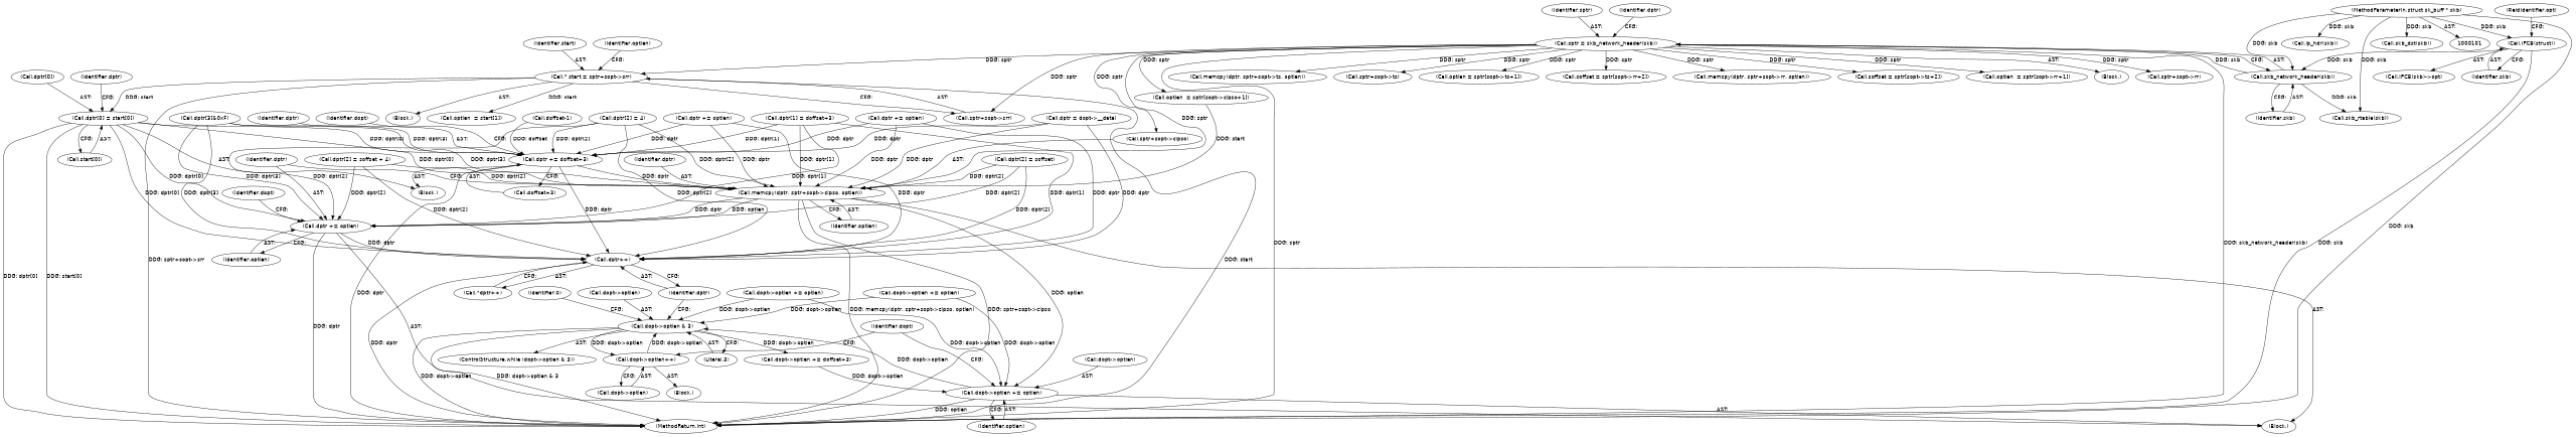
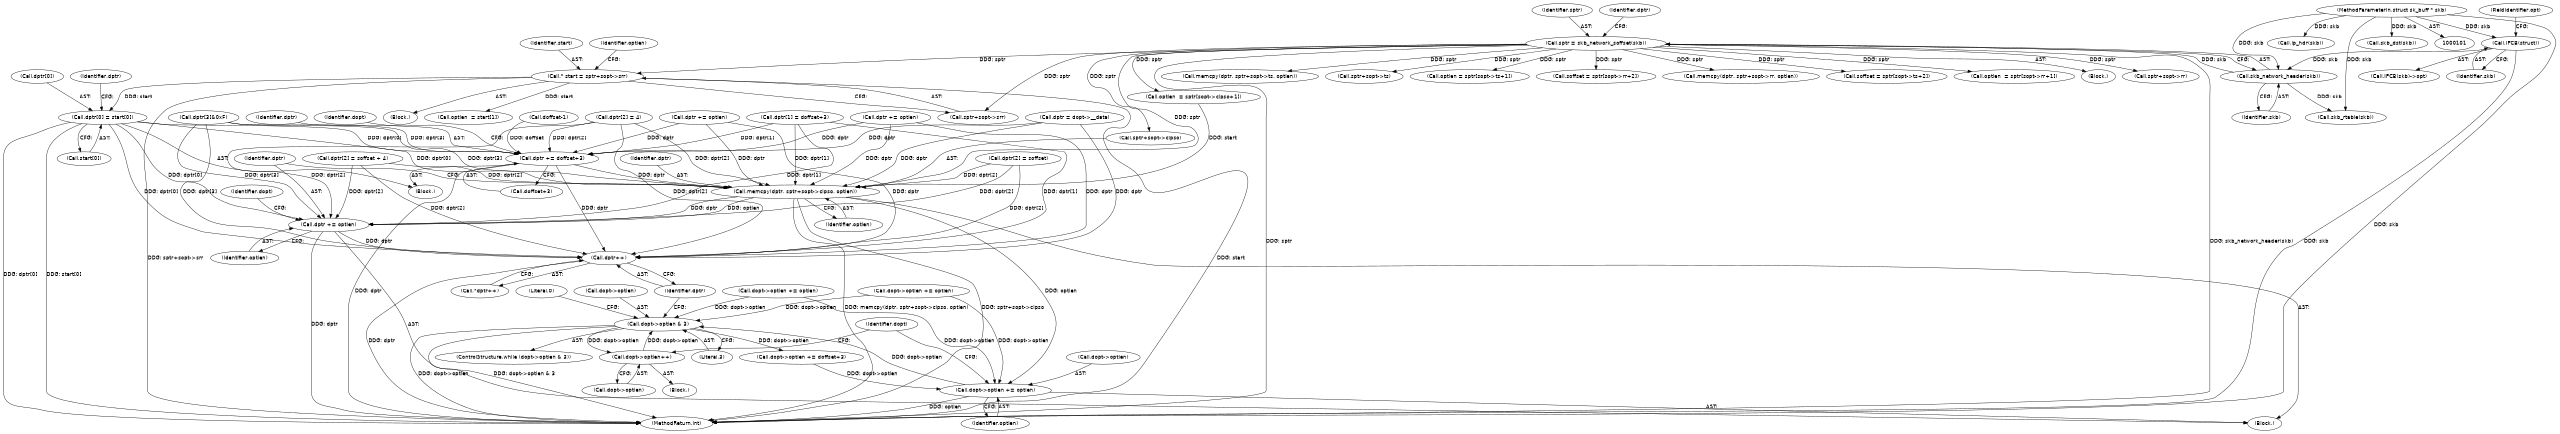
  digraph {
    fontname="DejaVu Sans"
    node [fontname="DejaVu Sans"]
    edge [fontname="DejaVu Sans"]
    n1 [label="(Call,dptr[0] = start[0])"]
    n2 [label="(Call,dptr += doffset+3)"]
    n3 [label="(Call,memcpy(dptr, sptr+sopt->cipso, optlen))"]
    n4 [label="(Call,dptr += optlen)"]
    n5 [label="(Call,dptr++)"]
    n6 [label="(Block,)"]
    n7 [label="(Call,start[0])"]
    n8 [label="(MethodReturn,int)"]
    n9 [label="(Call,doffset+3)"]
    n10 [label="(Call,dopt->optlen += optlen)"]
    n11 [label="(Identifier,optlen)"]
    n12 [label="(Block,)"]
    n13 [label="(Identifier,optlen)"]
    n14 [label="(Identifier,dptr)"]
    n15 [label="(Call,*dptr++)"]
    n16 [label="(Call,* start = sptr+sopt->srr)"]
    n17 [label="(Block,)"]
    n18 [label="(Call,sptr+sopt->srr)"]
    n19 [label="(Call,optlen  = start[1])"]
-   n20 [label="(Call,sptr = skb_network_header(skb))"]
+   n20 [label="(Call,sptr = skb_network_soffset(skb))"]
    n21 [label="(Call,skb_network_header(skb))"]
    n22 [label="(Call,memcpy(dptr, sptr+sopt->ts, optlen))"]
    n23 [label="(Call,sptr+sopt->ts)"]
    n24 [label="(Call,optlen = sptr[sopt->ts+1])"]
    n25 [label="(Call,soffset = sptr[sopt->rr+2])"]
    n26 [label="(Call,optlen  = sptr[sopt->cipso+1])"]
    n27 [label="(Call,memcpy(dptr, sptr+sopt->rr, optlen))"]
    n28 [label="(Call,soffset = sptr[sopt->ts+2])"]
    n29 [label="(Call,optlen  = sptr[sopt->rr+1])"]
    n30 [label="(Call,sptr+sopt->cipso)"]
    n31 [label="(Block,)"]
    n32 [label="(Call,sptr+sopt->rr)"]
    n33 [label="(Identifier,skb)"]
    n34 [label="(Call,skb_rtable(skb))"]
    n35 [label="(Call,IPCB(struct))"]
    n36 [label="(Call,IPCB(skb)->opt)"]
    n37 [label="(Identifier,skb)"]
    n38 [label="(MethodParameterIn,struct sk_buff * skb)"]
    n39 [label="(Call,ip_hdr(skb))"]
    n40 [label="(Call,skb_dst(skb))"]
    1000101
    n42 [label="(Call,dopt->optlen & 3)"]
    n43 [label="(Identifier,optlen)"]
    n44 [label="(Call,dopt->optlen++)"]
    n45 [label="(Literal,3)"]
    n46 [label="(ControlStructure,while (dopt->optlen & 3))"]
    n47 [label="(Call,dopt->optlen += doffset+3)"]
    n48 [label="(Block,)"]
    n49 [label="(Call,dopt->optlen)"]
    n50 [label="(Call,dptr[1] = doffset+3)"]
    n51 [label="(Call,dopt->optlen += optlen)"]
    n52 [label="(Call,dptr = dopt->__data)"]
    n53 [label="(Identifier,start)"]
    n54 [label="(Call,dptr[0])"]
    n55 [label="(Call,dopt->optlen)"]
    n56 [label="(Identifier,optlen)"]
    n57 [label="(Identifier,dptr)"]
    n58 [label="(Call,dptr[2] = soffset + 4)"]
    n59 [label="(Call,dptr[2] = 4)"]
    n60 [label="(Identifier,dopt)"]
    n61 [label="(Identifier,dopt)"]
    n62 [label="(Call,dptr += optlen)"]
    n63 [label="(FieldIdentifier,opt)"]
    n64 [label="(Call,dopt->optlen += optlen)"]
    n65 [label="(Call,dptr += optlen)"]
    n66 [label="(Identifier,dptr)"]
-   n67 [label="(Identifier,0)"]
+   n67 [label="(Literal,0)"]
    n68 [label="(Call,dopt->optlen)"]
    n69 [label="(Identifier,dopt)"]
    n70 [label="(Call,doffset-1)"]
    n71 [label="(Identifier,sptr)"]
    n72 [label="(Identifier,dptr)"]
    n73 [label="(Identifier,dptr)"]
    n74 [label="(Call,dptr[3]&0xF)"]
    n75 [label="(Identifier,dptr)"]
    n76 [label="(Call,dptr[2] = soffset)"]
    n1 -> n2 [label="DDG: dptr[0]"]
    n1 -> n3 [label="DDG: dptr[0]"]
    n1 -> n4 [label="DDG: dptr[0]"]
    n1 -> n5 [label="DDG: dptr[0]"]
    n1 -> n6 [label="AST: "]
    n1 -> n7 [label="CFG: "]
    n1 -> n8 [label="DDG: dptr[0]"]
    n1 -> n8 [label="DDG: start[0]"]
    n2 -> n3 [label="DDG: dptr"]
    n2 -> n5 [label="DDG: dptr"]
    n2 -> n6 [label="AST: "]
    n2 -> n8 [label="DDG: dptr"]
    n2 -> n9 [label="CFG: "]
    n3 -> n4 [label="DDG: optlen"]
    n3 -> n4 [label="DDG: dptr"]
    n3 -> n8 [label="DDG: memcpy(dptr, sptr+sopt->cipso, optlen)"]
    n3 -> n8 [label="DDG: sptr+sopt->cipso"]
    n3 -> n10 [label="DDG: optlen"]
    n3 -> n11 [label="CFG: "]
    n3 -> n12 [label="AST: "]
    n4 -> n5 [label="DDG: dptr"]
    n4 -> n8 [label="DDG: dptr"]
    n4 -> n12 [label="AST: "]
    n4 -> n13 [label="CFG: "]
    n5 -> n8 [label="DDG: dptr"]
    n5 -> n14 [label="CFG: "]
    n5 -> n15 [label="AST: "]
    n7 -> n1 [label="AST: "]
    n9 -> n2 [label="AST: "]
    n10 -> n8 [label="DDG: optlen"]
    n10 -> n12 [label="AST: "]
    n10 -> n42 [label="DDG: dopt->optlen"]
    n10 -> n43 [label="CFG: "]
    n11 -> n3 [label="AST: "]
    n13 -> n4 [label="AST: "]
    n14 -> n5 [label="AST: "]
    n14 -> n42 [label="CFG: "]
    n15 -> n5 [label="CFG: "]
    n16 -> n1 [label="DDG: start"]
    n16 -> n8 [label="DDG: start"]
    n16 -> n8 [label="DDG: sptr+sopt->srr"]
    n16 -> n17 [label="AST: "]
    n16 -> n18 [label="CFG: "]
    n16 -> n19 [label="DDG: start"]
    n18 -> n16 [label="AST: "]
    n20 -> n3 [label="DDG: sptr"]
    n20 -> n8 [label="DDG: sptr"]
    n20 -> n8 [label="DDG: skb_network_header(skb)"]
    n20 -> n16 [label="DDG: sptr"]
    n20 -> n18 [label="DDG: sptr"]
    n20 -> n21 [label="CFG: "]
    n20 -> n22 [label="DDG: sptr"]
    n20 -> n23 [label="DDG: sptr"]
    n20 -> n24 [label="DDG: sptr"]
    n20 -> n25 [label="DDG: sptr"]
    n20 -> n26 [label="DDG: sptr"]
    n20 -> n27 [label="DDG: sptr"]
    n20 -> n28 [label="DDG: sptr"]
    n20 -> n29 [label="DDG: sptr"]
    n20 -> n30 [label="DDG: sptr"]
    n20 -> n31 [label="AST: "]
    n20 -> n32 [label="DDG: sptr"]
    n21 -> n20 [label="AST: "]
    n21 -> n20 [label="DDG: skb"]
    n21 -> n33 [label="CFG: "]
    n21 -> n34 [label="DDG: skb"]
    n26 -> n3 [label="DDG: start"]
    n30 -> n3 [label="AST: "]
    n33 -> n21 [label="AST: "]
    n35 -> n8 [label="DDG: skb"]
    n35 -> n21 [label="DDG: skb"]
    n35 -> n36 [label="AST: "]
    n35 -> n37 [label="CFG: "]
    n37 -> n35 [label="AST: "]
    n38 -> n8 [label="DDG: skb"]
    n38 -> n21 [label="DDG: skb"]
    n38 -> n34 [label="DDG: skb"]
    n38 -> n35 [label="DDG: skb"]
    n38 -> n39 [label="DDG: skb"]
    n38 -> n40 [label="DDG: skb"]
    n38 -> 1000101 [label="AST: "]
    n42 -> n8 [label="DDG: dopt->optlen"]
    n42 -> n8 [label="DDG: dopt->optlen & 3"]
    n42 -> n44 [label="DDG: dopt->optlen"]
    n42 -> n45 [label="CFG: "]
    n42 -> n46 [label="AST: "]
    n42 -> n47 [label="DDG: dopt->optlen"]
    n43 -> n10 [label="AST: "]
    n44 -> n42 [label="DDG: dopt->optlen"]
    n44 -> n48 [label="AST: "]
    n44 -> n49 [label="CFG: "]
    n45 -> n42 [label="AST: "]
    n47 -> n10 [label="DDG: dopt->optlen"]
    n49 -> n44 [label="AST: "]
    n50 -> n2 [label="DDG: dptr[1]"]
    n50 -> n3 [label="DDG: dptr[1]"]
    n50 -> n4 [label="DDG: dptr[1]"]
    n50 -> n5 [label="DDG: dptr[1]"]
    n51 -> n10 [label="DDG: dopt->optlen"]
    n51 -> n42 [label="DDG: dopt->optlen"]
    n52 -> n2 [label="DDG: dptr"]
    n52 -> n3 [label="DDG: dptr"]
    n52 -> n5 [label="DDG: dptr"]
    n53 -> n16 [label="AST: "]
    n54 -> n1 [label="AST: "]
    n55 -> n42 [label="AST: "]
    n56 -> n16 [label="CFG: "]
    n57 -> n3 [label="AST: "]
    n58 -> n3 [label="DDG: dptr[2]"]
    n58 -> n4 [label="DDG: dptr[2]"]
    n58 -> n5 [label="DDG: dptr[2]"]
    n59 -> n2 [label="DDG: dptr[2]"]
    n59 -> n3 [label="DDG: dptr[2]"]
    n59 -> n4 [label="DDG: dptr[2]"]
    n59 -> n5 [label="DDG: dptr[2]"]
    n60 -> n4 [label="CFG: "]
    n61 -> n10 [label="CFG: "]
    n61 -> n44 [label="CFG: "]
    n62 -> n2 [label="DDG: dptr"]
    n62 -> n3 [label="DDG: dptr"]
    n62 -> n5 [label="DDG: dptr"]
    n63 -> n35 [label="CFG: "]
    n64 -> n10 [label="DDG: dopt->optlen"]
    n64 -> n42 [label="DDG: dopt->optlen"]
    n65 -> n2 [label="DDG: dptr"]
    n65 -> n3 [label="DDG: dptr"]
    n65 -> n5 [label="DDG: dptr"]
    n66 -> n2 [label="AST: "]
    n67 -> n42 [label="CFG: "]
    n68 -> n10 [label="AST: "]
    n69 -> n2 [label="CFG: "]
    n70 -> n2 [label="DDG: doffset"]
    n71 -> n20 [label="AST: "]
    n72 -> n20 [label="CFG: "]
    n73 -> n1 [label="CFG: "]
    n74 -> n2 [label="DDG: dptr[3]"]
    n74 -> n3 [label="DDG: dptr[3]"]
    n74 -> n4 [label="DDG: dptr[3]"]
    n74 -> n5 [label="DDG: dptr[3]"]
    n75 -> n3 [label="CFG: "]
    n75 -> n4 [label="AST: "]
    n76 -> n3 [label="DDG: dptr[2]"]
    n76 -> n4 [label="DDG: dptr[2]"]
    n76 -> n5 [label="DDG: dptr[2]"]
  }
